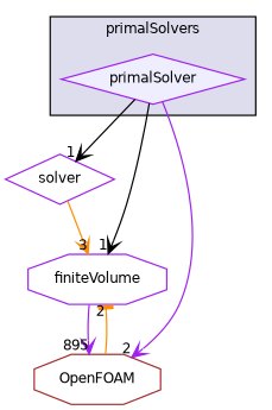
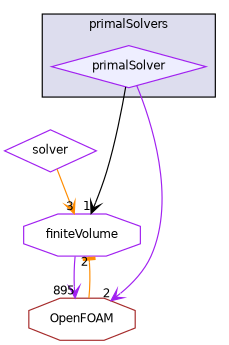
  digraph {
    compound=true
    node [color=purple fontname=Helvetica fontsize=10 shape=diamond]
    edge [arrowhead=vee color=black headlabel=1 labeldistance=1.5 labelfontname=Helvetica labelfontsize=10]
    n1 [fillcolor="#eeeeff" label=primalSolver pencolor=black style=filled]
    n2 [label=solver]
    n3 [label=finiteVolume shape=octagon]
    n4 [color=brown label=OpenFOAM shape=octagon]
    subgraph cluster_1 {
      bgcolor="#ddddee"
      fontname=Helvetica
      fontsize=10
      label=primalSolvers
      pencolor=black
      n1
    }
-   n1 -> n2
    n1 -> n3
    n1 -> n4 [color=purple headlabel=2]
    n2 -> n3 [color=darkorange headlabel=3]
    n3 -> n4 [color=purple headlabel=895]
    n4 -> n3 [arrowhead=tee color=darkorange headlabel=2]
  }
